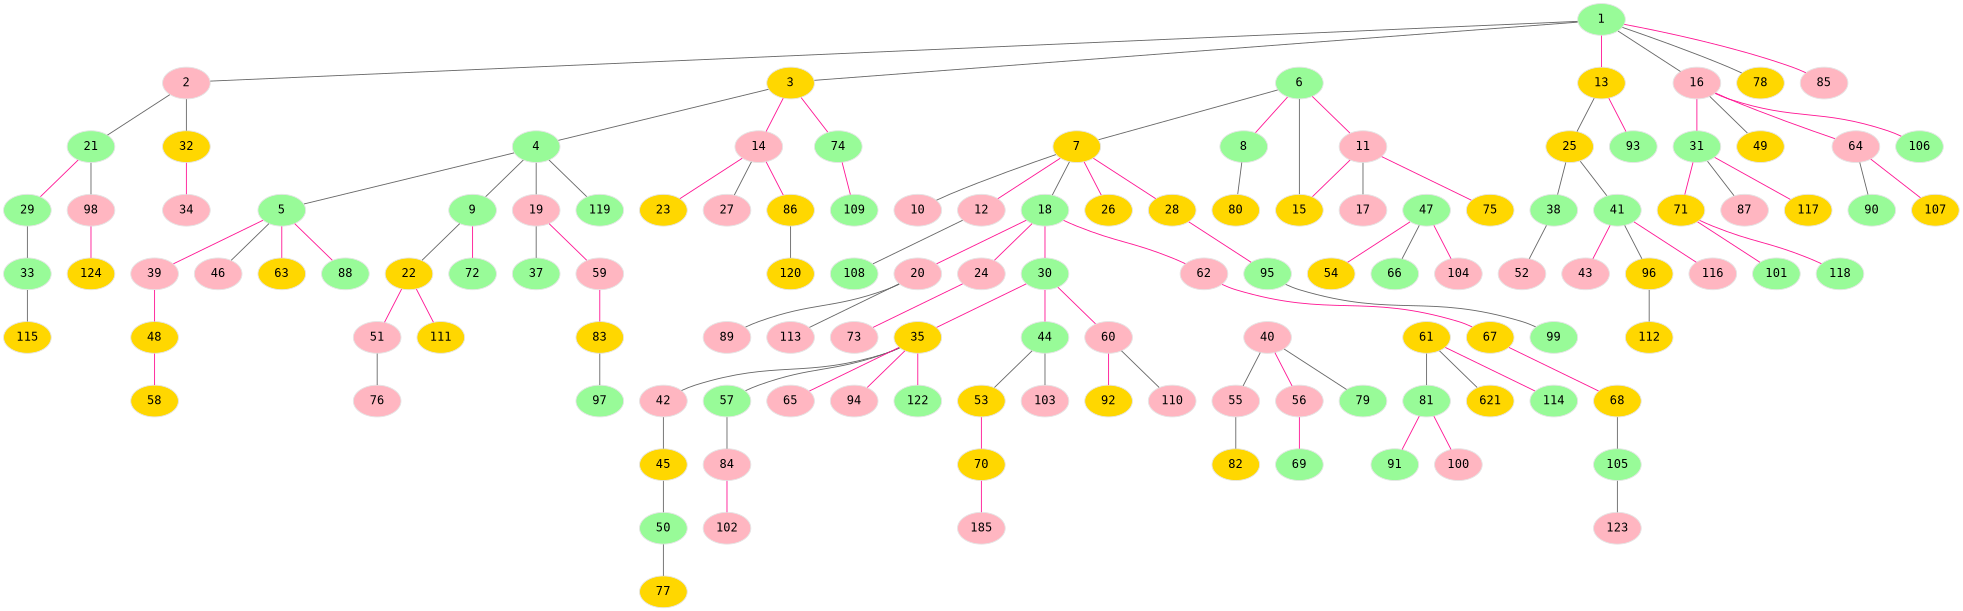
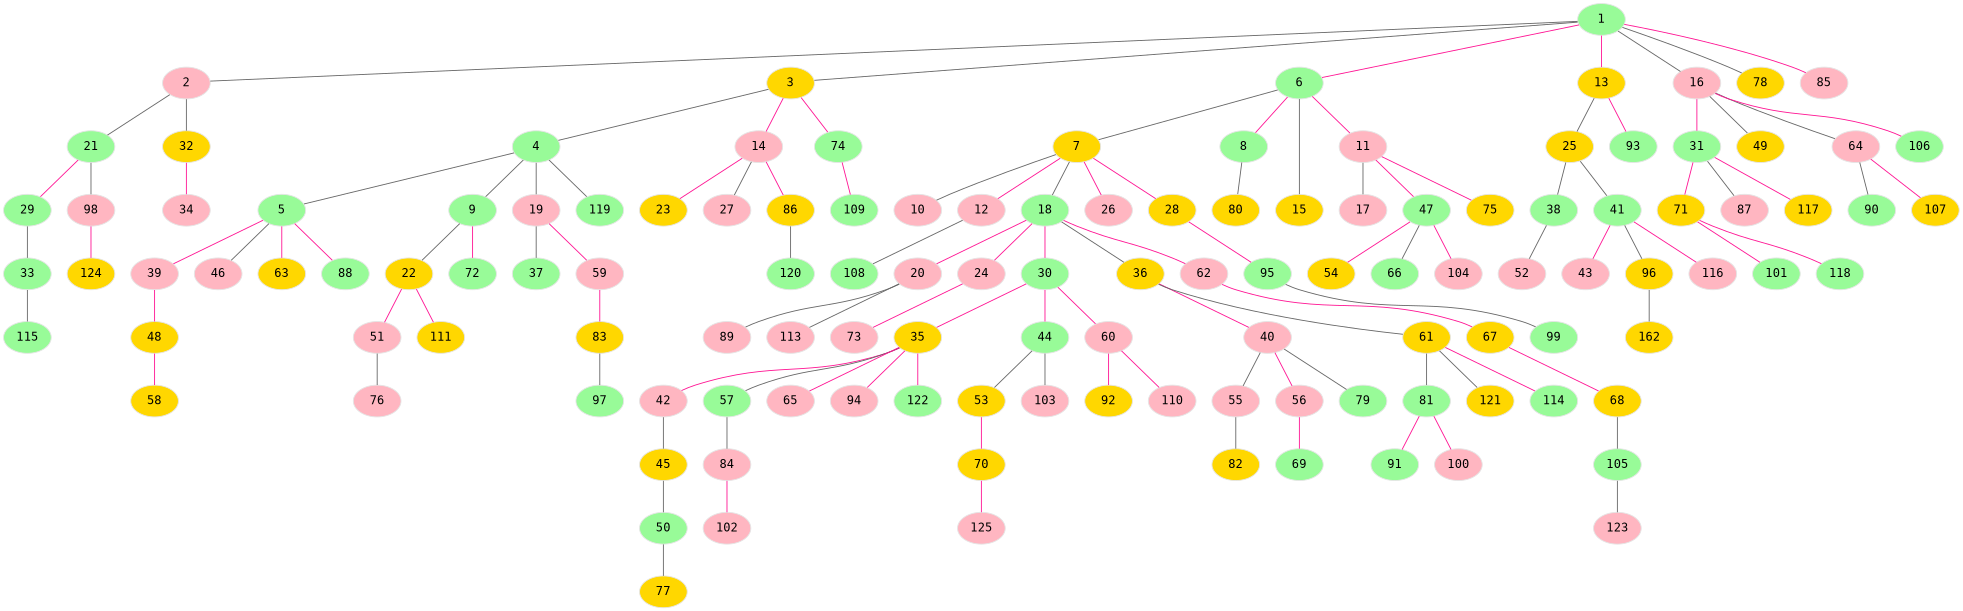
  graph {
    fontname="DejaVu Sans Mono"
    node [color=gray90 fillcolor=lightpink fontname="DejaVu Sans Mono" style=filled]
    edge [color=deeppink fontname="DejaVu Sans Mono"]
    2
    1 [fillcolor=palegreen]
    3 [fillcolor=gold]
    6 [fillcolor=palegreen]
    13 [fillcolor=gold]
    16
    78 [fillcolor=gold]
    85
    21 [fillcolor=palegreen]
    32 [fillcolor=gold]
    4 [fillcolor=palegreen]
    14
    74 [fillcolor=palegreen]
    7 [fillcolor=gold]
    8 [fillcolor=palegreen]
    11
    15 [fillcolor=gold]
    25 [fillcolor=gold]
    93 [fillcolor=palegreen]
    31 [fillcolor=palegreen]
    49 [fillcolor=gold]
    64
    106 [fillcolor=palegreen]
    29 [fillcolor=palegreen]
    98
    34
    5 [fillcolor=palegreen]
    9 [fillcolor=palegreen]
    19
    119 [fillcolor=palegreen]
    23 [fillcolor=gold]
    27
    86 [fillcolor=gold]
    109 [fillcolor=palegreen]
    39
    46
    63 [fillcolor=gold]
    88 [fillcolor=palegreen]
    22 [fillcolor=gold]
    72 [fillcolor=palegreen]
    37 [fillcolor=palegreen]
    59
    48 [fillcolor=gold]
    10
    12
    18 [fillcolor=palegreen]
-   26 [fillcolor=gold]
+   26
    28 [fillcolor=gold]
    80 [fillcolor=gold]
    17
    47 [fillcolor=palegreen]
    75 [fillcolor=gold]
    108 [fillcolor=palegreen]
    20
    24
    30 [fillcolor=palegreen]
+   36 [fillcolor=gold]
    62
    95 [fillcolor=palegreen]
    51
    111 [fillcolor=gold]
    54 [fillcolor=gold]
    66 [fillcolor=palegreen]
    104
    38 [fillcolor=palegreen]
    41 [fillcolor=palegreen]
-   120 [fillcolor=gold]
+   120 [fillcolor=palegreen]
    71 [fillcolor=gold]
    87
    117 [fillcolor=gold]
    90 [fillcolor=palegreen]
    107 [fillcolor=gold]
    89
    113
    73
    35 [fillcolor=gold]
    44 [fillcolor=palegreen]
    60
    40
    61 [fillcolor=gold]
    67 [fillcolor=gold]
    83 [fillcolor=gold]
    33 [fillcolor=palegreen]
    124 [fillcolor=gold]
    76
    52
    43
    96 [fillcolor=gold]
    116
    99 [fillcolor=palegreen]
-   115 [fillcolor=gold]
+   115 [fillcolor=palegreen]
    42
    57 [fillcolor=palegreen]
    65
    94
    122 [fillcolor=palegreen]
    53 [fillcolor=gold]
    103
    92 [fillcolor=gold]
    110
    101 [fillcolor=palegreen]
    118 [fillcolor=palegreen]
    45 [fillcolor=gold]
    84
    55
    56
    79 [fillcolor=palegreen]
    81 [fillcolor=palegreen]
-   121 [fillcolor=gold label=621]
+   121 [fillcolor=gold]
    114 [fillcolor=palegreen]
    58 [fillcolor=gold]
    82 [fillcolor=gold]
    69 [fillcolor=palegreen]
-   112 [fillcolor=gold]
+   112 [fillcolor=gold label=162]
    50 [fillcolor=palegreen]
    70 [fillcolor=gold]
    77 [fillcolor=gold]
-   125 [label=185]
+   125
    102
    97 [fillcolor=palegreen]
    91 [fillcolor=palegreen]
    100
    68 [fillcolor=gold]
    105 [fillcolor=palegreen]
    123
    2 -- 21 [color=gray40]
    2 -- 32 [color=gray40]
    1 -- 2 [color=gray40]
    1 -- 3 [color=gray40]
+   1 -- 6
    1 -- 13
    1 -- 16 [color=gray40]
    1 -- 78 [color=gray40]
    1 -- 85
    3 -- 4 [color=gray40]
    3 -- 14
    3 -- 74
    6 -- 7 [color=gray40]
    6 -- 8
    6 -- 11
    6 -- 15 [color=gray40]
    13 -- 25 [color=gray40]
    13 -- 93
    16 -- 31
    16 -- 49 [color=gray40]
-   16 -- 64
+   16 -- 64 [color=gray40]
    16 -- 106
    21 -- 29
    21 -- 98 [color=gray40]
    32 -- 34
    4 -- 5 [color=gray40]
    4 -- 9 [color=gray40]
    4 -- 19 [color=gray40]
    4 -- 119 [color=gray40]
    14 -- 23
    14 -- 27 [color=gray40]
    14 -- 86
    74 -- 109
    7 -- 10 [color=gray40]
    7 -- 12
    7 -- 18 [color=gray40]
    7 -- 26
    7 -- 28
    8 -- 80 [color=gray40]
    11 -- 17 [color=gray40]
-   11 -- 15
+   11 -- 47
    11 -- 75
    25 -- 38 [color=gray40]
    25 -- 41 [color=gray40]
    31 -- 71
    31 -- 87 [color=gray40]
    31 -- 117
    64 -- 90 [color=gray40]
    64 -- 107
    29 -- 33 [color=gray40]
    98 -- 124
    5 -- 39
    5 -- 46 [color=gray40]
    5 -- 63
    5 -- 88
    9 -- 22 [color=gray40]
    9 -- 72
    19 -- 37 [color=gray40]
    19 -- 59
    86 -- 120 [color=gray40]
    39 -- 48
    22 -- 51
    22 -- 111
    59 -- 83
    48 -- 58
    12 -- 108 [color=gray40]
    18 -- 20
    18 -- 24
    18 -- 30
+   18 -- 36 [color=gray40]
    18 -- 62
    28 -- 95
    47 -- 54
    47 -- 66 [color=gray40]
    47 -- 104
    20 -- 89 [color=gray40]
    20 -- 113 [color=gray40]
    24 -- 73
    30 -- 35
    30 -- 44
    30 -- 60
+   36 -- 40
+   36 -- 61 [color=gray40]
    62 -- 67
    95 -- 99 [color=gray40]
    51 -- 76 [color=gray40]
    38 -- 52 [color=gray40]
    41 -- 43
    41 -- 96 [color=gray40]
    41 -- 116
    71 -- 101
    71 -- 118
-   35 -- 42 [color=gray40]
+   35 -- 42
    35 -- 57 [color=gray40]
    35 -- 65
    35 -- 94
    35 -- 122
    44 -- 53 [color=gray40]
    44 -- 103 [color=gray40]
    60 -- 92
-   60 -- 110 [color=gray40]
+   60 -- 110
    40 -- 55 [color=gray40]
    40 -- 56
    40 -- 79 [color=gray40]
    61 -- 81 [color=gray40]
    61 -- 121 [color=gray40]
    61 -- 114
    67 -- 68
    83 -- 97 [color=gray40]
    33 -- 115 [color=gray40]
    96 -- 112 [color=gray40]
    42 -- 45 [color=gray40]
    57 -- 84 [color=gray40]
    53 -- 70
    45 -- 50 [color=gray40]
    84 -- 102
    55 -- 82 [color=gray40]
    56 -- 69
    81 -- 91
    81 -- 100
    50 -- 77 [color=gray40]
    70 -- 125
    68 -- 105 [color=gray40]
    105 -- 123 [color=gray40]
  }
